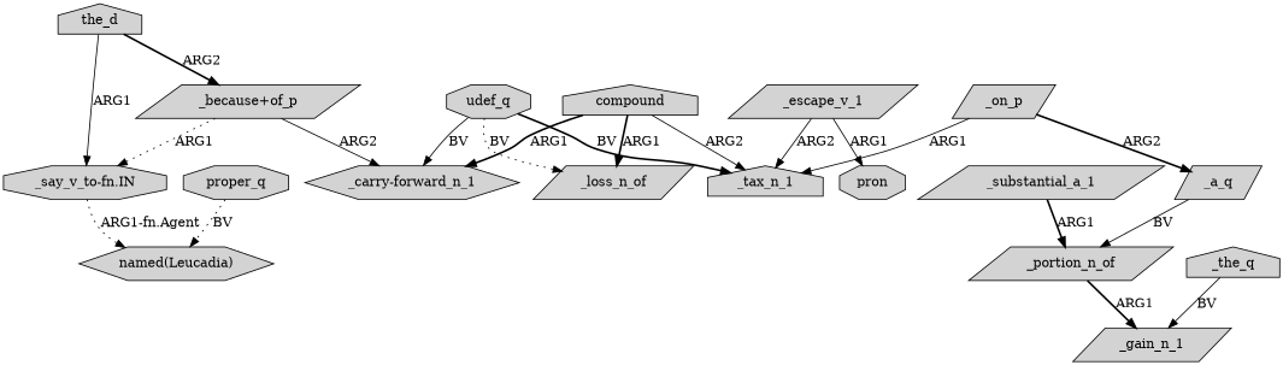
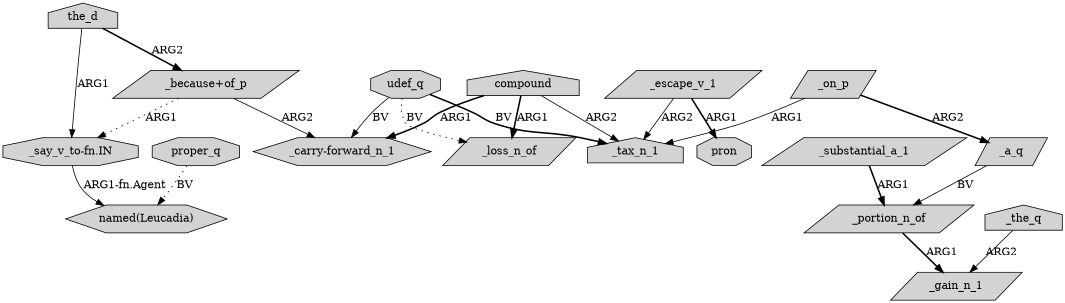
  digraph {
    node [shape=parallelogram style=filled]
    edge [style=solid]
    "_say_v_to-fn.IN" [shape=octagon]
    "_because+of_p"
    "_carry-forward_n_1" [shape=hexagon]
    "named(Leucadia)" [shape=hexagon]
    compound [shape=house]
    _tax_n_1 [shape=house]
    _loss_n_of
    proper_q [shape=octagon]
    _escape_v_1
    pron [shape=octagon]
    _on_p
    _a_q
    _portion_n_of
    _gain_n_1
    _the_q [shape=house]
    udef_q [shape=octagon]
    _substantial_a_1
    n18 [label=the_d shape=house]
-   "_say_v_to-fn.IN" -> "named(Leucadia)" [label="ARG1-fn.Agent" style=dotted]
+   "_say_v_to-fn.IN" -> "named(Leucadia)" [label="ARG1-fn.Agent"]
    "_because+of_p" -> "_say_v_to-fn.IN" [label=ARG1 style=dotted]
    "_because+of_p" -> "_carry-forward_n_1" [label=ARG2]
    compound -> "_carry-forward_n_1" [label=ARG1 style=bold]
    compound -> _tax_n_1 [label=ARG2]
    compound -> _loss_n_of [label=ARG1 style=bold]
    proper_q -> "named(Leucadia)" [label=BV style=dotted]
    _escape_v_1 -> _tax_n_1 [label=ARG2]
-   _escape_v_1 -> pron [label=ARG1]
+   _escape_v_1 -> pron [label=ARG1 style=bold]
    _on_p -> _tax_n_1 [label=ARG1]
    _on_p -> _a_q [label=ARG2 style=bold]
    _a_q -> _portion_n_of [label=BV]
    _portion_n_of -> _gain_n_1 [label=ARG1 style=bold]
-   _the_q -> _gain_n_1 [label=BV]
+   _the_q -> _gain_n_1 [label=ARG2]
    udef_q -> "_carry-forward_n_1" [label=BV]
    udef_q -> _tax_n_1 [label=BV style=bold]
    udef_q -> _loss_n_of [label=BV style=dotted]
    _substantial_a_1 -> _portion_n_of [label=ARG1 style=bold]
    n18 -> "_say_v_to-fn.IN" [label=ARG1]
    n18 -> "_because+of_p" [label=ARG2 style=bold]
  }
